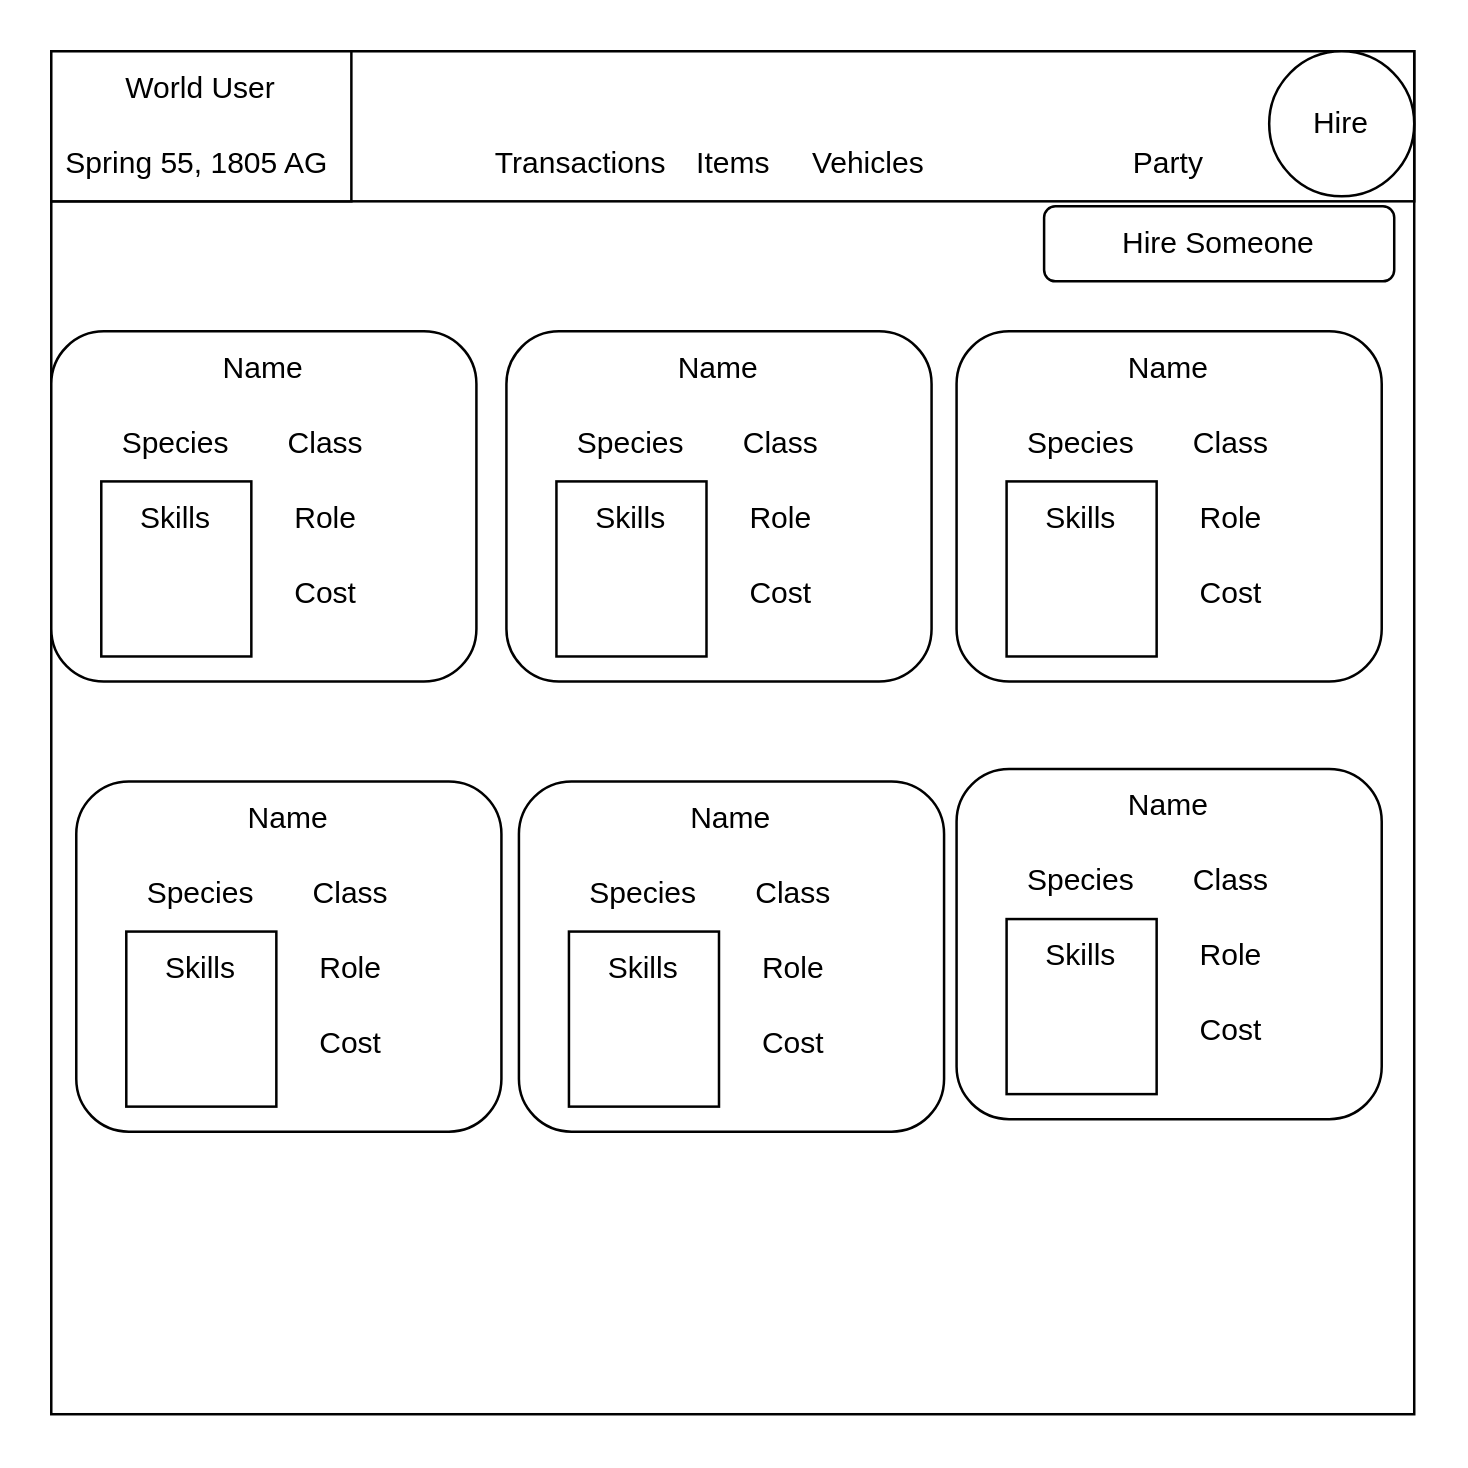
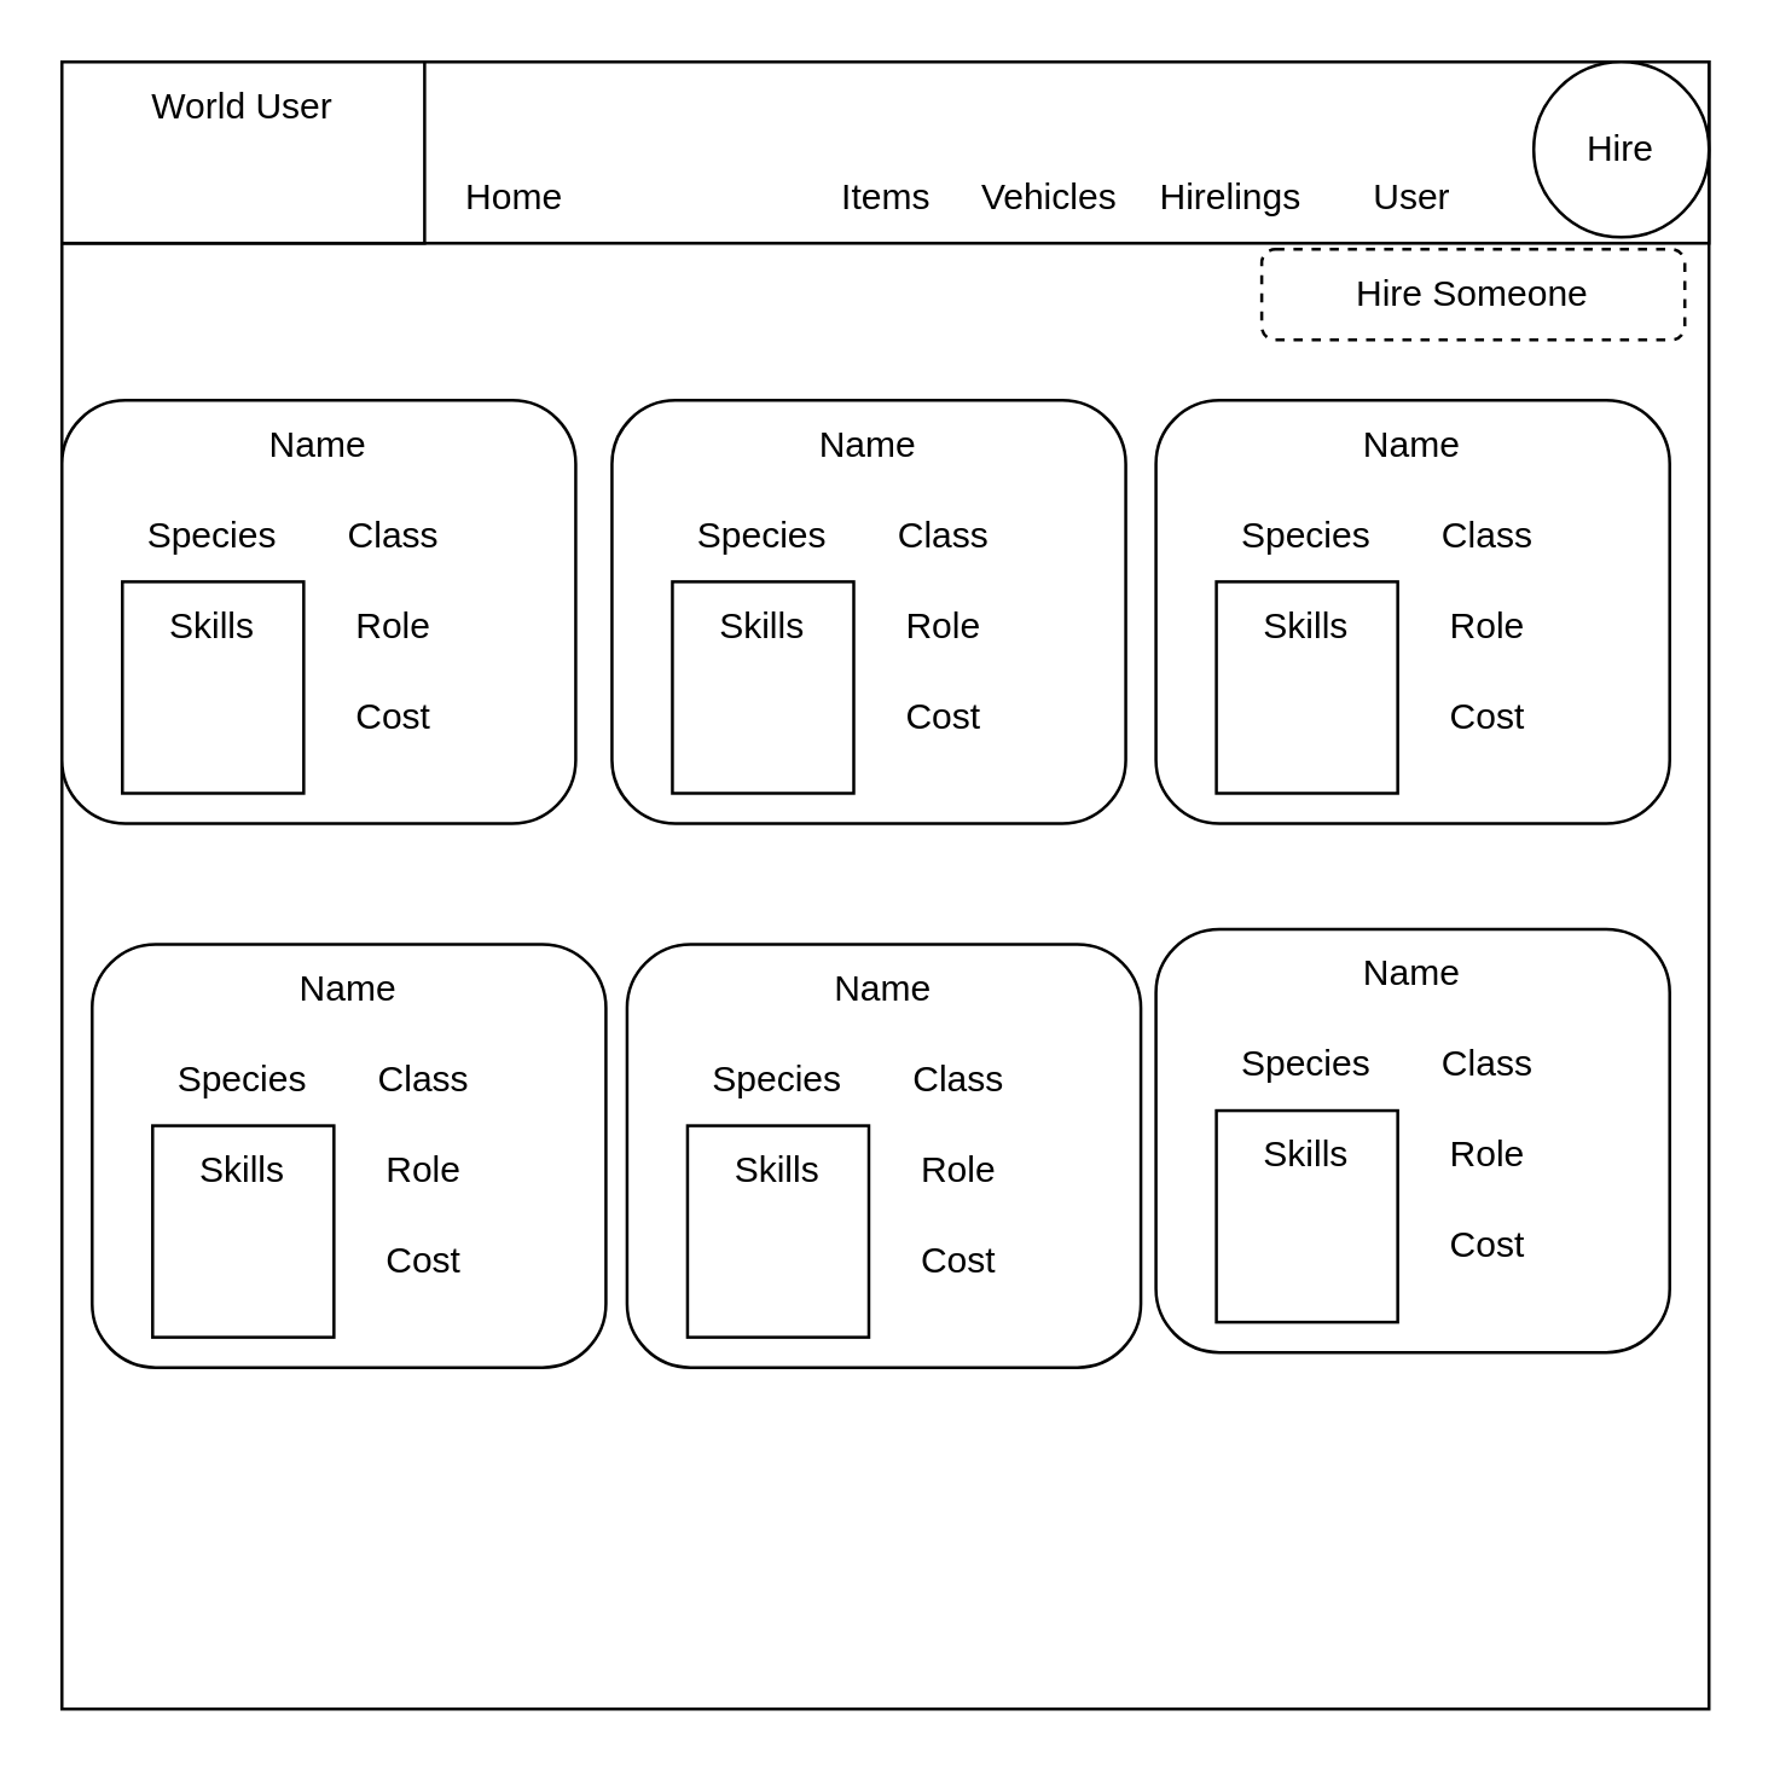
  <mxCell id="0" />
  <mxCell id="1" parent="0" />
  <mxCell id="2" value="" style="whiteSpace=wrap;html=1;aspect=fixed;fillColor=default;" parent="1" vertex="1"><mxGeometry x="20" y="20" width="545" height="545" as="geometry" /></mxCell>
  <mxCell id="3" value="" style="rounded=0;whiteSpace=wrap;html=1;" parent="1" vertex="1"><mxGeometry x="20" y="20" width="545" height="60" as="geometry" /></mxCell>
  <mxCell id="4" value="Hire" style="ellipse;whiteSpace=wrap;html=1;aspect=fixed;" parent="1" vertex="1"><mxGeometry x="507" y="20" width="58" height="58" as="geometry" /></mxCell>
- <mxCell id="5" value="Hire Someone" style="rounded=1;whiteSpace=wrap;html=1;" parent="1" vertex="1"><mxGeometry x="417" y="82" width="140" height="30" as="geometry" /></mxCell>
- <mxCell id="7" value="Transactions" style="text;html=1;align=center;verticalAlign=middle;whiteSpace=wrap;rounded=0;" parent="1" vertex="1"><mxGeometry x="202" y="50" width="60" height="30" as="geometry" /></mxCell>
+ <mxCell id="5" value="Hire Someone" style="rounded=1;whiteSpace=wrap;html=1;dashed=1;" parent="1" vertex="1"><mxGeometry x="417" y="82" width="140" height="30" as="geometry" /></mxCell>
+ <mxCell id="6" value="Home" style="text;html=1;align=center;verticalAlign=middle;whiteSpace=wrap;rounded=0;" parent="1" vertex="1"><mxGeometry x="140" y="50" width="60" height="30" as="geometry" /></mxCell>
  <mxCell id="8" value="Items" style="text;html=1;align=center;verticalAlign=middle;whiteSpace=wrap;rounded=0;" parent="1" vertex="1"><mxGeometry x="262.5" y="50" width="60" height="30" as="geometry" /></mxCell>
  <mxCell id="9" value="Vehicles" style="text;html=1;align=center;verticalAlign=middle;whiteSpace=wrap;rounded=0;" parent="1" vertex="1"><mxGeometry x="317" y="50" width="60" height="30" as="geometry" /></mxCell>
  <mxCell id="10" value="" style="rounded=0;whiteSpace=wrap;html=1;" parent="1" vertex="1"><mxGeometry x="20" y="20" width="120" height="60" as="geometry" /></mxCell>
  <mxCell id="11" value="World User" style="text;html=1;align=center;verticalAlign=middle;whiteSpace=wrap;rounded=0;" parent="1" vertex="1"><mxGeometry x="40" y="20" width="80" height="30" as="geometry" /></mxCell>
- <mxCell id="12" value="Spring 55, 1805 AG" style="text;html=1;align=center;verticalAlign=middle;whiteSpace=wrap;rounded=0;" parent="1" vertex="1"><mxGeometry x="20" y="50" width="117" height="30" as="geometry" /></mxCell>
- <mxCell id="14" value="Party" style="text;html=1;align=center;verticalAlign=middle;whiteSpace=wrap;rounded=0;" parent="1" vertex="1"><mxGeometry x="437" y="50" width="60" height="30" as="geometry" /></mxCell>
+ <mxCell id="13" value="Hirelings" style="text;html=1;align=center;verticalAlign=middle;whiteSpace=wrap;rounded=0;" parent="1" vertex="1"><mxGeometry x="377" y="50" width="60" height="30" as="geometry" /></mxCell>
+ <mxCell id="14" value="User" style="text;html=1;align=center;verticalAlign=middle;whiteSpace=wrap;rounded=0;" parent="1" vertex="1"><mxGeometry x="437" y="50" width="60" height="30" as="geometry" /></mxCell>
  <mxCell id="15" value="" style="rounded=1;whiteSpace=wrap;html=1;rotation=0;" vertex="1" parent="1"><mxGeometry x="207" y="312" width="170" height="140" as="geometry" /></mxCell>
  <mxCell id="16" value="Name" style="text;html=1;align=center;verticalAlign=middle;whiteSpace=wrap;rounded=0;" vertex="1" parent="1"><mxGeometry x="262" y="312" width="60" height="30" as="geometry" /></mxCell>
  <mxCell id="17" value="Species" style="text;html=1;align=center;verticalAlign=middle;whiteSpace=wrap;rounded=0;" vertex="1" parent="1"><mxGeometry x="227" y="342" width="60" height="30" as="geometry" /></mxCell>
  <mxCell id="18" value="Class" style="text;html=1;align=center;verticalAlign=middle;whiteSpace=wrap;rounded=0;" vertex="1" parent="1"><mxGeometry x="287" y="342" width="60" height="30" as="geometry" /></mxCell>
  <mxCell id="19" value="" style="rounded=0;whiteSpace=wrap;html=1;" vertex="1" parent="1"><mxGeometry x="227" y="372" width="60" height="70" as="geometry" /></mxCell>
  <mxCell id="20" value="Skills" style="text;html=1;align=center;verticalAlign=middle;whiteSpace=wrap;rounded=0;" vertex="1" parent="1"><mxGeometry x="227" y="372" width="60" height="30" as="geometry" /></mxCell>
  <mxCell id="21" value="Cost" style="text;html=1;align=center;verticalAlign=middle;whiteSpace=wrap;rounded=0;" vertex="1" parent="1"><mxGeometry x="287" y="402" width="60" height="30" as="geometry" /></mxCell>
  <mxCell id="22" value="Role" style="text;html=1;align=center;verticalAlign=middle;whiteSpace=wrap;rounded=0;" vertex="1" parent="1"><mxGeometry x="287" y="372" width="60" height="30" as="geometry" /></mxCell>
  <mxCell id="23" value="" style="rounded=1;whiteSpace=wrap;html=1;rotation=0;" vertex="1" parent="1"><mxGeometry x="20" y="132" width="170" height="140" as="geometry" /></mxCell>
  <mxCell id="24" value="Name" style="text;html=1;align=center;verticalAlign=middle;whiteSpace=wrap;rounded=0;" vertex="1" parent="1"><mxGeometry x="75" y="132" width="60" height="30" as="geometry" /></mxCell>
  <mxCell id="25" value="Species" style="text;html=1;align=center;verticalAlign=middle;whiteSpace=wrap;rounded=0;" vertex="1" parent="1"><mxGeometry x="40" y="162" width="60" height="30" as="geometry" /></mxCell>
  <mxCell id="26" value="Class" style="text;html=1;align=center;verticalAlign=middle;whiteSpace=wrap;rounded=0;" vertex="1" parent="1"><mxGeometry x="100" y="162" width="60" height="30" as="geometry" /></mxCell>
  <mxCell id="27" value="" style="rounded=0;whiteSpace=wrap;html=1;" vertex="1" parent="1"><mxGeometry x="40" y="192" width="60" height="70" as="geometry" /></mxCell>
  <mxCell id="28" value="Skills" style="text;html=1;align=center;verticalAlign=middle;whiteSpace=wrap;rounded=0;" vertex="1" parent="1"><mxGeometry x="40" y="192" width="60" height="30" as="geometry" /></mxCell>
  <mxCell id="29" value="Cost" style="text;html=1;align=center;verticalAlign=middle;whiteSpace=wrap;rounded=0;" vertex="1" parent="1"><mxGeometry x="100" y="222" width="60" height="30" as="geometry" /></mxCell>
  <mxCell id="30" value="Role" style="text;html=1;align=center;verticalAlign=middle;whiteSpace=wrap;rounded=0;" vertex="1" parent="1"><mxGeometry x="100" y="192" width="60" height="30" as="geometry" /></mxCell>
  <mxCell id="31" value="" style="rounded=1;whiteSpace=wrap;html=1;rotation=0;" vertex="1" parent="1"><mxGeometry x="202" y="132" width="170" height="140" as="geometry" /></mxCell>
  <mxCell id="32" value="Name" style="text;html=1;align=center;verticalAlign=middle;whiteSpace=wrap;rounded=0;" vertex="1" parent="1"><mxGeometry x="257" y="132" width="60" height="30" as="geometry" /></mxCell>
  <mxCell id="33" value="Species" style="text;html=1;align=center;verticalAlign=middle;whiteSpace=wrap;rounded=0;" vertex="1" parent="1"><mxGeometry x="222" y="162" width="60" height="30" as="geometry" /></mxCell>
  <mxCell id="34" value="Class" style="text;html=1;align=center;verticalAlign=middle;whiteSpace=wrap;rounded=0;" vertex="1" parent="1"><mxGeometry x="282" y="162" width="60" height="30" as="geometry" /></mxCell>
  <mxCell id="35" value="" style="rounded=0;whiteSpace=wrap;html=1;" vertex="1" parent="1"><mxGeometry x="222" y="192" width="60" height="70" as="geometry" /></mxCell>
  <mxCell id="36" value="Skills" style="text;html=1;align=center;verticalAlign=middle;whiteSpace=wrap;rounded=0;" vertex="1" parent="1"><mxGeometry x="222" y="192" width="60" height="30" as="geometry" /></mxCell>
  <mxCell id="37" value="Cost" style="text;html=1;align=center;verticalAlign=middle;whiteSpace=wrap;rounded=0;" vertex="1" parent="1"><mxGeometry x="282" y="222" width="60" height="30" as="geometry" /></mxCell>
  <mxCell id="38" value="Role" style="text;html=1;align=center;verticalAlign=middle;whiteSpace=wrap;rounded=0;" vertex="1" parent="1"><mxGeometry x="282" y="192" width="60" height="30" as="geometry" /></mxCell>
  <mxCell id="39" value="" style="rounded=1;whiteSpace=wrap;html=1;rotation=0;" vertex="1" parent="1"><mxGeometry x="382" y="132" width="170" height="140" as="geometry" /></mxCell>
  <mxCell id="40" value="Name" style="text;html=1;align=center;verticalAlign=middle;whiteSpace=wrap;rounded=0;" vertex="1" parent="1"><mxGeometry x="437" y="132" width="60" height="30" as="geometry" /></mxCell>
  <mxCell id="41" value="Species" style="text;html=1;align=center;verticalAlign=middle;whiteSpace=wrap;rounded=0;" vertex="1" parent="1"><mxGeometry x="402" y="162" width="60" height="30" as="geometry" /></mxCell>
  <mxCell id="42" value="Class" style="text;html=1;align=center;verticalAlign=middle;whiteSpace=wrap;rounded=0;" vertex="1" parent="1"><mxGeometry x="462" y="162" width="60" height="30" as="geometry" /></mxCell>
  <mxCell id="43" value="" style="rounded=0;whiteSpace=wrap;html=1;" vertex="1" parent="1"><mxGeometry x="402" y="192" width="60" height="70" as="geometry" /></mxCell>
  <mxCell id="44" value="Skills" style="text;html=1;align=center;verticalAlign=middle;whiteSpace=wrap;rounded=0;" vertex="1" parent="1"><mxGeometry x="402" y="192" width="60" height="30" as="geometry" /></mxCell>
  <mxCell id="45" value="Cost" style="text;html=1;align=center;verticalAlign=middle;whiteSpace=wrap;rounded=0;" vertex="1" parent="1"><mxGeometry x="462" y="222" width="60" height="30" as="geometry" /></mxCell>
  <mxCell id="46" value="Role" style="text;html=1;align=center;verticalAlign=middle;whiteSpace=wrap;rounded=0;" vertex="1" parent="1"><mxGeometry x="462" y="192" width="60" height="30" as="geometry" /></mxCell>
  <mxCell id="47" value="" style="rounded=1;whiteSpace=wrap;html=1;rotation=0;" vertex="1" parent="1"><mxGeometry x="30" y="312" width="170" height="140" as="geometry" /></mxCell>
  <mxCell id="48" value="Name" style="text;html=1;align=center;verticalAlign=middle;whiteSpace=wrap;rounded=0;" vertex="1" parent="1"><mxGeometry x="85" y="312" width="60" height="30" as="geometry" /></mxCell>
  <mxCell id="49" value="Species" style="text;html=1;align=center;verticalAlign=middle;whiteSpace=wrap;rounded=0;" vertex="1" parent="1"><mxGeometry x="50" y="342" width="60" height="30" as="geometry" /></mxCell>
  <mxCell id="50" value="Class" style="text;html=1;align=center;verticalAlign=middle;whiteSpace=wrap;rounded=0;" vertex="1" parent="1"><mxGeometry x="110" y="342" width="60" height="30" as="geometry" /></mxCell>
  <mxCell id="51" value="" style="rounded=0;whiteSpace=wrap;html=1;" vertex="1" parent="1"><mxGeometry x="50" y="372" width="60" height="70" as="geometry" /></mxCell>
  <mxCell id="52" value="Skills" style="text;html=1;align=center;verticalAlign=middle;whiteSpace=wrap;rounded=0;" vertex="1" parent="1"><mxGeometry x="50" y="372" width="60" height="30" as="geometry" /></mxCell>
  <mxCell id="53" value="Cost" style="text;html=1;align=center;verticalAlign=middle;whiteSpace=wrap;rounded=0;" vertex="1" parent="1"><mxGeometry x="110" y="402" width="60" height="30" as="geometry" /></mxCell>
  <mxCell id="54" value="Role" style="text;html=1;align=center;verticalAlign=middle;whiteSpace=wrap;rounded=0;" vertex="1" parent="1"><mxGeometry x="110" y="372" width="60" height="30" as="geometry" /></mxCell>
  <mxCell id="55" value="" style="rounded=1;whiteSpace=wrap;html=1;rotation=0;" vertex="1" parent="1"><mxGeometry x="382" y="307" width="170" height="140" as="geometry" /></mxCell>
  <mxCell id="56" value="Name" style="text;html=1;align=center;verticalAlign=middle;whiteSpace=wrap;rounded=0;" vertex="1" parent="1"><mxGeometry x="437" y="307" width="60" height="30" as="geometry" /></mxCell>
  <mxCell id="57" value="Species" style="text;html=1;align=center;verticalAlign=middle;whiteSpace=wrap;rounded=0;" vertex="1" parent="1"><mxGeometry x="402" y="337" width="60" height="30" as="geometry" /></mxCell>
  <mxCell id="58" value="Class" style="text;html=1;align=center;verticalAlign=middle;whiteSpace=wrap;rounded=0;" vertex="1" parent="1"><mxGeometry x="462" y="337" width="60" height="30" as="geometry" /></mxCell>
  <mxCell id="59" value="" style="rounded=0;whiteSpace=wrap;html=1;" vertex="1" parent="1"><mxGeometry x="402" y="367" width="60" height="70" as="geometry" /></mxCell>
  <mxCell id="60" value="Skills" style="text;html=1;align=center;verticalAlign=middle;whiteSpace=wrap;rounded=0;" vertex="1" parent="1"><mxGeometry x="402" y="367" width="60" height="30" as="geometry" /></mxCell>
  <mxCell id="61" value="Cost" style="text;html=1;align=center;verticalAlign=middle;whiteSpace=wrap;rounded=0;" vertex="1" parent="1"><mxGeometry x="462" y="397" width="60" height="30" as="geometry" /></mxCell>
  <mxCell id="62" value="Role" style="text;html=1;align=center;verticalAlign=middle;whiteSpace=wrap;rounded=0;" vertex="1" parent="1"><mxGeometry x="462" y="367" width="60" height="30" as="geometry" /></mxCell>
